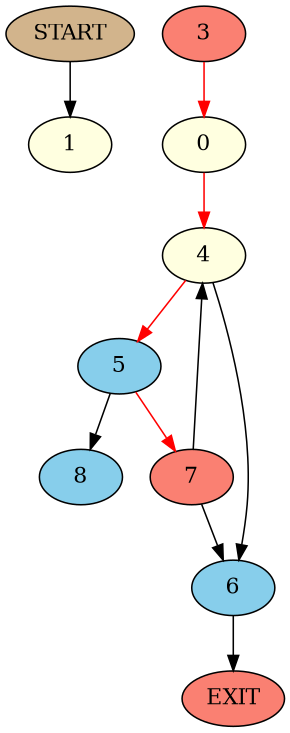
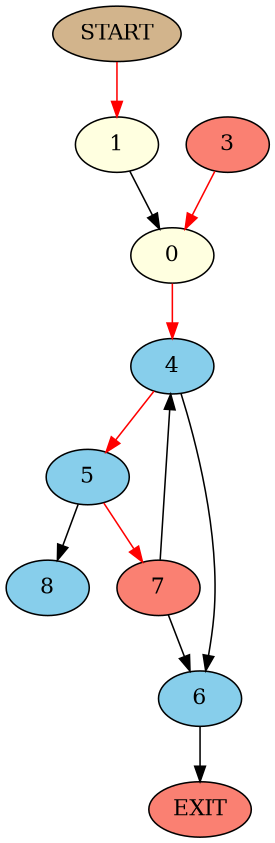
  digraph {
    node [fillcolor=skyblue style=filled]
    edge [color=black]
    n1 [fillcolor=tan label=START]
    1 [fillcolor=lightyellow]
    n3 [fillcolor=lightyellow label=0]
    n4 [fillcolor=salmon label=EXIT]
-   4 [fillcolor=lightyellow]
+   4
    3 [fillcolor=salmon]
    5
    6
    7 [fillcolor=salmon]
    8
-   n1 -> 1
+   n1 -> 1 [color=red]
+   1 -> n3
    n3 -> 4 [color=red]
    4 -> 5 [color=red]
    4 -> 6
    3 -> n3 [color=red]
    5 -> 7 [color=red]
    5 -> 8
    6 -> n4
    7 -> 4
    7 -> 6
  }
